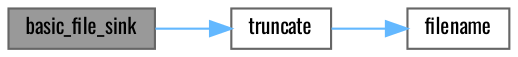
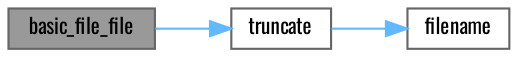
  digraph {
    fontname=Oswald
    rankdir=LR
    node [color=grey40 fillcolor=white fontname=Oswald fontsize=10 shape=box style=filled]
    edge [color=steelblue1 fontname=Oswald fontsize=10 labelfontname=Helvetica labelfontsize=10 style=solid]
-   n1 [color=gray40 fillcolor=grey60 fontcolor=black height=0.2 label=basic_file_sink width=0.4]
+   n1 [color=gray40 fillcolor=grey60 fontcolor=black height=0.2 label=basic_file_file width=0.4]
    n2 [height=0.2 label=truncate width=0.4]
    n3 [height=0.2 label=filename width=0.4]
    n1 -> n2
    n2 -> n3
  }
